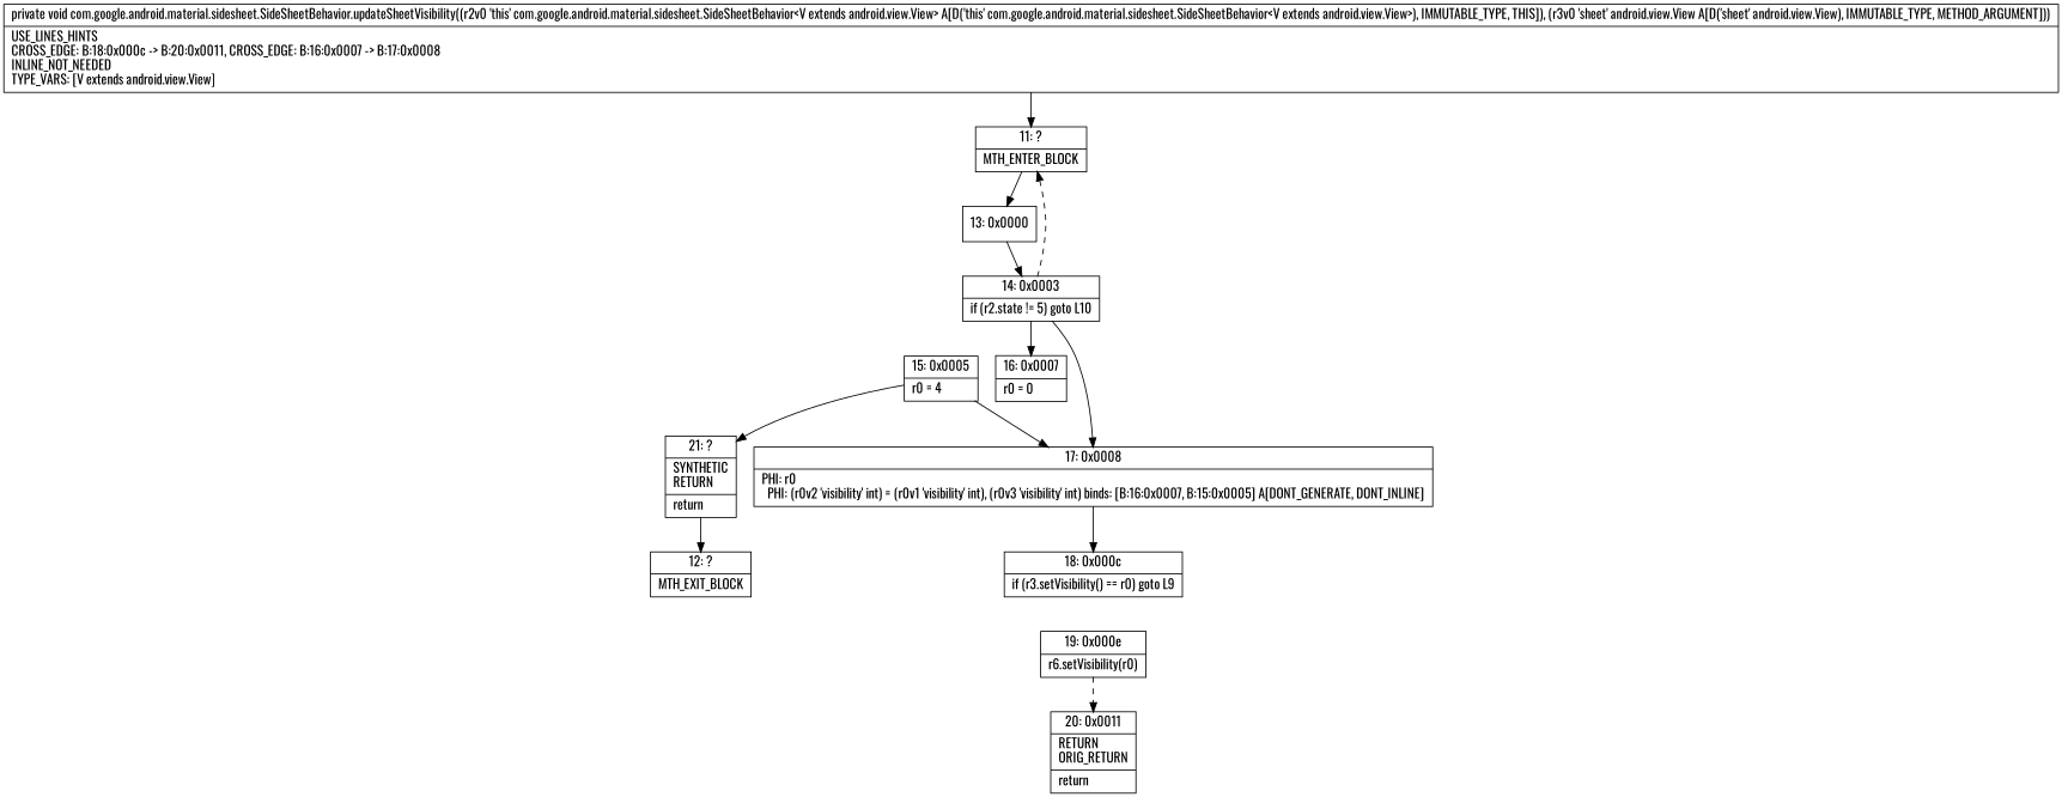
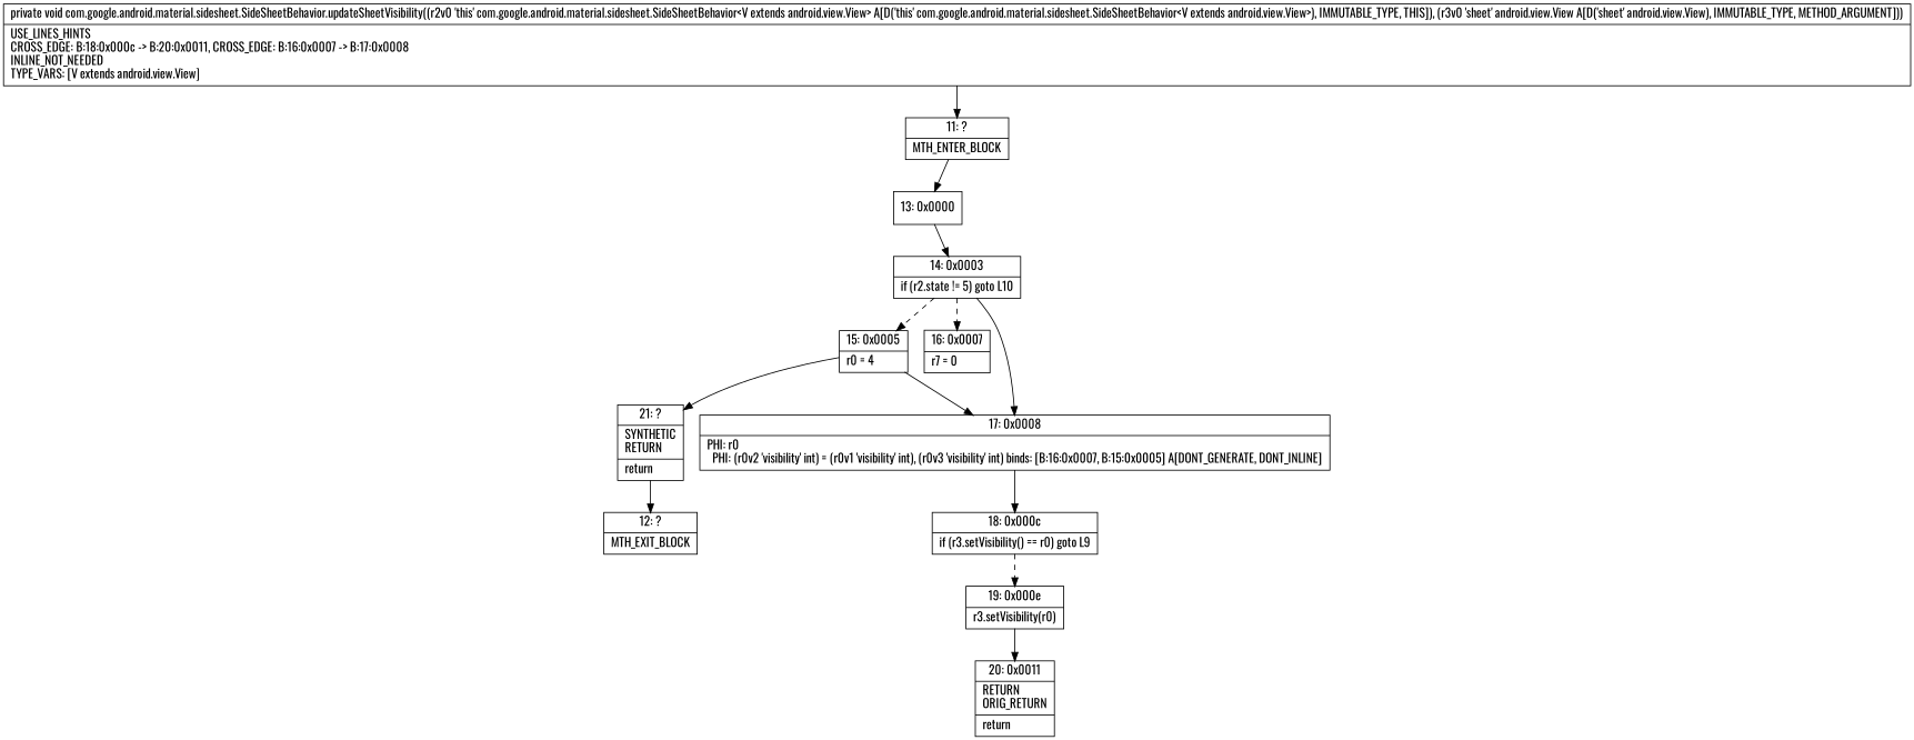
  digraph {
    fontname=Oswald
    node [fontname=Oswald shape=record]
    edge [fontname=Oswald]
    n1 [label="{11\:\ ?|MTH_ENTER_BLOCK\l}"]
    n2 [label="{13\:\ 0x0000}"]
    n3 [label="{14\:\ 0x0003|if (r2.state != 5) goto L10\l}"]
    n4 [label="{15\:\ 0x0005|r0 = 4\l}"]
-   n5 [label="{16\:\ 0x0007|r0 = 0\l}"]
+   n5 [label="{16\:\ 0x0007|r7 = 0\l}"]
    n6 [label="{17\:\ 0x0008|PHI: r0 \l  PHI: (r0v2 'visibility' int) = (r0v1 'visibility' int), (r0v3 'visibility' int) binds: [B:16:0x0007, B:15:0x0005] A[DONT_GENERATE, DONT_INLINE]\l}"]
    n7 [label="{21\:\ ?|SYNTHETIC\lRETURN\l|return\l}"]
    n8 [label="{18\:\ 0x000c|if (r3.setVisibility() == r0) goto L9\l}"]
-   n9 [label="{19\:\ 0x000e|r6.setVisibility(r0)\l}"]
+   n9 [label="{19\:\ 0x000e|r3.setVisibility(r0)\l}"]
    n10 [label="{20\:\ 0x0011|RETURN\lORIG_RETURN\l|return\l}"]
    n11 [label="{12\:\ ?|MTH_EXIT_BLOCK\l}"]
    n12 [label="{private void com.google.android.material.sidesheet.SideSheetBehavior.updateSheetVisibility((r2v0 'this' com.google.android.material.sidesheet.SideSheetBehavior\<V extends android.view.View\> A[D('this' com.google.android.material.sidesheet.SideSheetBehavior\<V extends android.view.View\>), IMMUTABLE_TYPE, THIS]), (r3v0 'sheet' android.view.View A[D('sheet' android.view.View), IMMUTABLE_TYPE, METHOD_ARGUMENT]))  | USE_LINES_HINTS\lCROSS_EDGE: B:18:0x000c \-\> B:20:0x0011, CROSS_EDGE: B:16:0x0007 \-\> B:17:0x0008\lINLINE_NOT_NEEDED\lTYPE_VARS: [V extends android.view.View]\l}"]
    n1 -> n2
    n2 -> n3
-   n3 -> n1 [style=dashed]
-   n3 -> n5
+   n3 -> n4 [style=dashed]
+   n3 -> n5 [style=dashed]
    n3 -> n6
    n4 -> n6
    n4 -> n7
    n6 -> n8
    n7 -> n11
-   n9 -> n10 [style=dashed]
+   n8 -> n9 [style=dashed]
+   n9 -> n10
    n12 -> n1
  }
